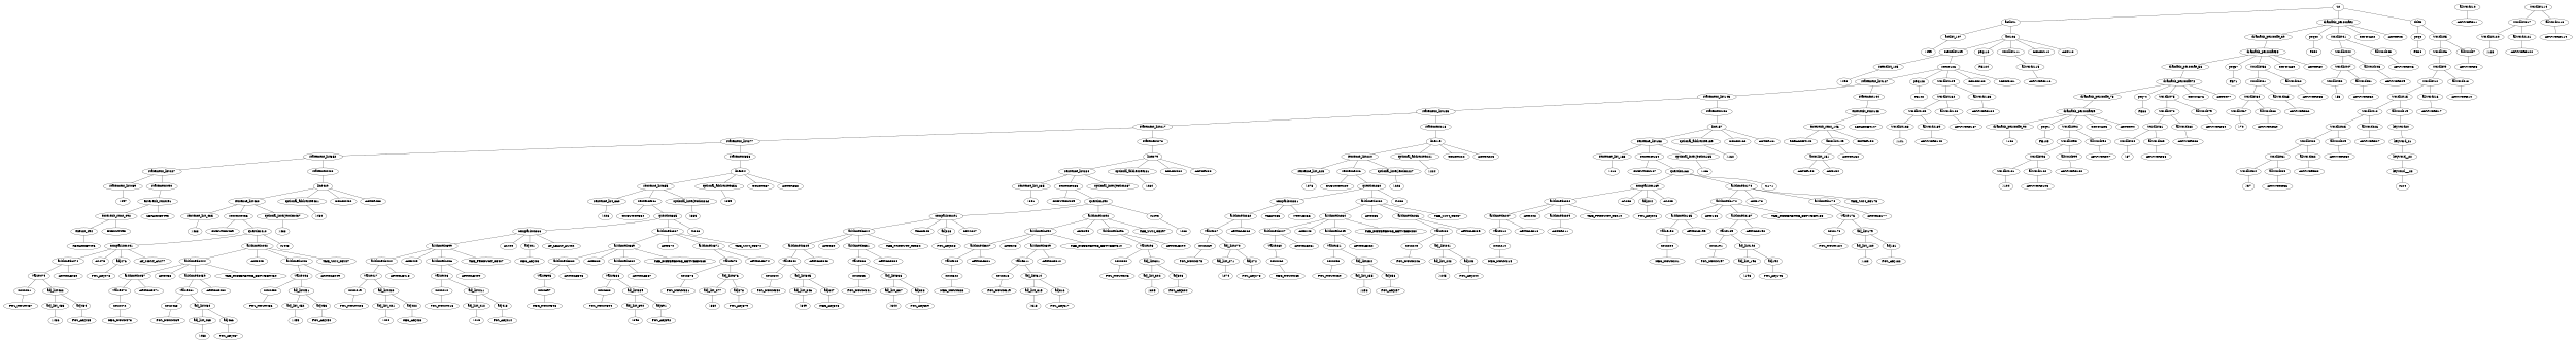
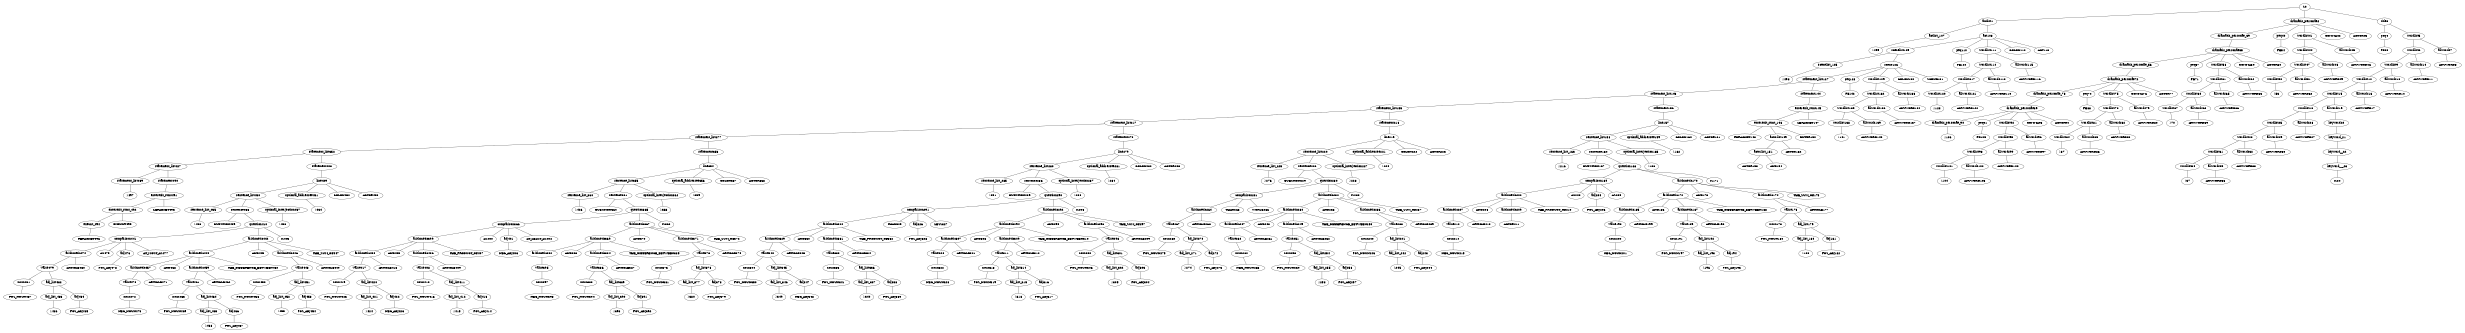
  strict graph {
    S0
    actlist1
    dramatis_personae2
    title3
    actlist_107
    act108
    dramatis_personae_39
    peq40
    wordlist41
    COMMA42
    ACTOR43
    peq4
    wordlist5
    "λ499"
    scenelist109
    peq110
    wordlist111
    COLON112
    ACT113
    dramatis_personae55
    PE54
    wordlist44
    allwords45
    PE38
    wordlist6
    allwords7
    wordlist9
    allwords10
    ANYWORD8
    wordlist12
    allwords13
    ANYWORD11
    wordlist15
    allwords16
    ANYWORD14
    wordlist18
    allwords19
    ANYWORD17
    wordlist25
    allwords26
    keyword20
    wordlist28
    allwords29
    ANYWORD27
    keyword_21
    keyword__22
    keyword___23
    IS24
    wordlist31
    allwords32
    ANYWORD30
    wordlist34
    allwords35
    ANYWORD33
    "λ37"
    ANYWORD36
    dramatis_personae_56
    peq57
    wordlist58
    COMMA59
    ACTOR60
    wordlist47
    allwords48
    ANYWORD46
    wordlist50
    allwords51
    ANYWORD49
    "λ53"
    ANYWORD52
    dramatis_personae72
    PE71
    wordlist61
    allwords62
    dramatis_personae_73
    peq74
    wordlist75
    COMMA76
    ACTOR77
    wordlist64
    allwords65
    ANYWORD63
    wordlist67
    allwords68
    ANYWORD66
    "λ70"
    ANYWORD69
    dramatis_personae89
    PE88
    wordlist78
    allwords79
    dramatis_personae_90
    peq91
    wordlist92
    COMMA93
    ACTOR94
    wordlist81
    allwords82
    ANYWORD80
    wordlist84
    allwords85
    ANYWORD83
    "λ87"
    ANYWORD86
    "λ106"
    PE105
    wordlist95
    allwords96
    wordlist98
    allwords99
    ANYWORD97
    wordlist101
    allwords102
    ANYWORD100
    "λ104"
    ANYWORD103
    scenelist_125
    scene126
    PE124
    wordlist114
    allwords115
    "λ498"
    statement_list127
    peq128
    wordlist129
    COLON130
    SCENE131
    n127 [label=wordlist817]
    allwords118
    ANYWORD116
    wordlist120
    allwords121
    ANYWORD119
    "λ123"
    ANYWORD122
    statement_list143
    statement144
    PE142
    wordlist132
    allwords133
    statement_list155
    statement156
    enterexit_stmt145
    wordlist135
    allwords136
    ANYWORD134
    wordlist138
    allwords139
    ANYWORD137
    "λ141"
    ANYWORD140
    statement_list217
    statement218
    line157
    enterexit_stmt_146
    LBRACKET147
    RBRACKET148
    actorlist149
    ENTER150
    actorlist_151
    ACTOR152
    ACTOR153
    AND154
    statement_list277
    statement278
    line219
    sentence_list158
    optional_addressee159
    COLON160
    ACTOR161
    sentence_list_163
    sentence164
    optional_interjection165
    "λ162"
    "λ216"
    QUESTION167
    question168
    n177 [label="λ136"]
    comparison169
    arithmetic170
    IS171
    arithmetic202
    AS203
    adj204
    AS205
    arithmetic172
    AND173
    arithmetic174
    THE_SUM_OF175
    arithmetic207
    AND208
    arithmetic209
    THE_PRODUCT_OF210
    POS_ADJ206
    arithmetic185
    AND186
    arithmetic187
    THE_DIFFERENCE_BETWEEN188
    value176
    ARTICLE177
    value198
    ARTICLE199
    value189
    ARTICLE190
    noun178
    adj_list179
    POS_NOUN184
    adj_list_180
    adj181
    "λ183"
    POS_ADJ182
    noun200
    noun191
    adj_list192
    POS_NOUN197
    adj_list_193
    adj194
    "λ196"
    POS_ADJ195
    NEG_NOUN201
    value212
    ARTICLE213
    ACTOR211
    noun214
    NEG_NOUN215
    statement_list352
    statement353
    line279
    sentence_list220
    optional_addressee221
    COLON222
    ACTOR223
    sentence_list_225
    sentence226
    optional_interjection227
    "λ224"
    "λ276"
    QUESTION229
    question230
    "λ228"
    comparison231
    arithmetic232
    IS233
    arithmetic264
    THAN265
    WORSE266
    arithmetic234
    AND235
    arithmetic236
    THE_SUM_OF237
    value267
    ARTICLE268
    arithmetic247
    AND248
    arithmetic249
    THE_DIFFERENCE_BETWEEN250
    value238
    ARTICLE239
    value260
    ARTICLE261
    value251
    ARTICLE252
    noun240
    adj_list241
    POS_NOUN246
    adj_list_242
    adj243
    "λ245"
    POS_ADJ244
    noun262
    noun253
    adj_list254
    POS_NOUN259
    adj_list_255
    adj256
    "λ258"
    POS_ADJ257
    NEG_NOUN263
    noun269
    adj_list270
    POS_NOUN275
    adj_list_271
    adj272
    "λ274"
    POS_ADJ273
    statement_list427
    statement428
    line354
    sentence_list280
    optional_addressee281
    COLON282
    ACTOR283
    sentence_list_285
    sentence286
    optional_interjection287
    "λ284"
    "λ351"
    QUESTION289
    question290
    "λ288"
    comparison291
    arithmetic292
    IS293
    arithmetic324
    THAN325
    adj326
    LESS327
    arithmetic294
    AND295
    arithmetic296
    THE_SUM_OF297
    arithmetic329
    AND330
    arithmetic331
    THE_PRODUCT_OF332
    POS_ADJ328
    arithmetic307
    AND308
    arithmetic309
    THE_DIFFERENCE_BETWEEN310
    value298
    ARTICLE299
    value320
    ARTICLE321
    value311
    ARTICLE312
    noun300
    adj_list301
    POS_NOUN306
    adj_list_302
    adj303
    "λ305"
    POS_ADJ304
    noun322
    noun313
    adj_list314
    POS_NOUN319
    adj_list_315
    adj316
    "λ318"
    POS_ADJ317
    NEG_NOUN323
    value342
    ARTICLE343
    value333
    ARTICLE334
    noun344
    adj_list345
    noun335
    adj_list336
    POS_NOUN341
    adj_list_337
    adj338
    "λ340"
    POS_ADJ339
    POS_NOUN350
    adj_list_346
    adj347
    "λ349"
    NEG_ADJ348
    statement_list489
    statement490
    line429
    sentence_list355
    optional_addressee356
    COLON357
    ACTOR358
    sentence_list_360
    sentence361
    optional_interjection362
    "λ359"
    "λ426"
    QUESTION364
    question365
    "λ363"
    comparison366
    arithmetic367
    IS368
    arithmetic399
    AS400
    adj401
    AT_LEAST_AS402
    arithmetic369
    AND370
    arithmetic371
    THE_SUM_OF372
    arithmetic404
    AND405
    arithmetic406
    THE_PRODUCT_OF407
    NEG_ADJ403
    arithmetic382
    AND383
    arithmetic384
    THE_DIFFERENCE_BETWEEN385
    value373
    ARTICLE374
    value395
-   ARTICLE396
    value386
    ARTICLE387
    noun375
    adj_list376
    POS_NOUN381
    adj_list_377
    adj378
    "λ380"
    POS_ADJ379
    noun397
    noun388
    adj_list389
    POS_NOUN394
    adj_list_390
    adj391
    "λ393"
    POS_ADJ392
    NEG_NOUN398
    value417
    ARTICLE418
    value408
    ARTICLE409
    noun419
    adj_list420
    noun410
    adj_list411
    POS_NOUN416
    adj_list_412
    adj413
    "λ415"
    POS_ADJ414
    POS_NOUN425
    adj_list_421
    adj422
    "λ424"
    NEG_ADJ423
    "λ497"
    enterexit_stmt491
    sentence_list430
    optional_addressee431
    COLON432
    ACTOR433
    sentence_list_435
    sentence436
    optional_interjection437
    "λ434"
    "λ488"
    QUESTION439
    n447 [label=question410]
    "λ438"
    comparison441
    arithmetic442
    IS443
    arithmetic474
    AS475
    adj476
    AT_MOST_AS477
    arithmetic444
    AND445
    arithmetic446
    THE_SUM_OF447
    value479
    ARTICLE480
    POS_ADJ478
    arithmetic457
    AND458
    arithmetic459
    THE_DIFFERENCE_BETWEEN460
    value448
    ARTICLE449
    value470
    ARTICLE471
    value461
    ARTICLE462
    noun450
    adj_list451
    POS_NOUN456
    adj_list_452
    adj453
    "λ455"
    POS_ADJ454
    noun472
    noun463
    adj_list464
    POS_NOUN469
    adj_list_465
    adj466
    "λ468"
    POS_ADJ467
    NEG_NOUN473
    noun481
    adj_list482
    POS_NOUN487
    adj_list_483
    adj484
    "λ486"
    POS_ADJ485
    enterexit_stmt_492
    LBRACKET493
    exeunt_494
    EXEUNT495
    RBRACKET496
    S0 -- actlist1
    S0 -- dramatis_personae2
    S0 -- title3
    actlist1 -- actlist_107
    actlist1 -- act108
    dramatis_personae2 -- dramatis_personae_39
    dramatis_personae2 -- peq40
    dramatis_personae2 -- wordlist41
    dramatis_personae2 -- COMMA42
    dramatis_personae2 -- ACTOR43
    title3 -- peq4
    title3 -- wordlist5
    actlist_107 -- "λ499"
    act108 -- scenelist109
    act108 -- peq110
    act108 -- wordlist111
    act108 -- COLON112
    act108 -- ACT113
    dramatis_personae_39 -- dramatis_personae55
    peq40 -- PE54
    wordlist41 -- wordlist44
    wordlist41 -- allwords45
    peq4 -- PE38
    wordlist5 -- wordlist6
    wordlist5 -- allwords7
    scenelist109 -- scenelist_125
    scenelist109 -- scene126
    peq110 -- PE124
+   wordlist111 -- wordlist114
    wordlist111 -- allwords115
    dramatis_personae55 -- dramatis_personae_56
    dramatis_personae55 -- peq57
    dramatis_personae55 -- wordlist58
    dramatis_personae55 -- COMMA59
    dramatis_personae55 -- ACTOR60
    wordlist44 -- wordlist47
    wordlist44 -- allwords48
    allwords45 -- ANYWORD46
    wordlist6 -- wordlist9
+   wordlist6 -- allwords10
    allwords7 -- ANYWORD8
    wordlist9 -- wordlist12
    wordlist9 -- allwords13
    allwords10 -- ANYWORD11
    wordlist12 -- wordlist15
    wordlist12 -- allwords16
    allwords13 -- ANYWORD14
    wordlist15 -- wordlist18
    wordlist15 -- allwords19
    allwords16 -- ANYWORD17
    wordlist18 -- wordlist25
    wordlist18 -- allwords26
    allwords19 -- keyword20
    wordlist25 -- wordlist28
    wordlist25 -- allwords29
    allwords26 -- ANYWORD27
    keyword20 -- keyword_21
    wordlist28 -- wordlist31
    wordlist28 -- allwords32
    allwords29 -- ANYWORD30
    keyword_21 -- keyword__22
    keyword__22 -- keyword___23
    keyword___23 -- IS24
    wordlist31 -- wordlist34
    wordlist31 -- allwords35
    allwords32 -- ANYWORD33
    wordlist34 -- "λ37"
    allwords35 -- ANYWORD36
    dramatis_personae_56 -- dramatis_personae72
    peq57 -- PE71
    wordlist58 -- wordlist61
    wordlist58 -- allwords62
    wordlist47 -- wordlist50
    wordlist47 -- allwords51
    allwords48 -- ANYWORD49
    wordlist50 -- "λ53"
    allwords51 -- ANYWORD52
    dramatis_personae72 -- dramatis_personae_73
    dramatis_personae72 -- peq74
    dramatis_personae72 -- wordlist75
    dramatis_personae72 -- COMMA76
    dramatis_personae72 -- ACTOR77
    wordlist61 -- wordlist64
    wordlist61 -- allwords65
    allwords62 -- ANYWORD63
    dramatis_personae_73 -- dramatis_personae89
    peq74 -- PE88
    wordlist75 -- wordlist78
    wordlist75 -- allwords79
    wordlist64 -- wordlist67
    wordlist64 -- allwords68
    allwords65 -- ANYWORD66
    wordlist67 -- "λ70"
    allwords68 -- ANYWORD69
    dramatis_personae89 -- dramatis_personae_90
    dramatis_personae89 -- peq91
    dramatis_personae89 -- wordlist92
    dramatis_personae89 -- COMMA93
    dramatis_personae89 -- ACTOR94
    wordlist78 -- wordlist81
    wordlist78 -- allwords82
    allwords79 -- ANYWORD80
    dramatis_personae_90 -- "λ106"
    peq91 -- PE105
    wordlist92 -- wordlist95
    wordlist92 -- allwords96
    wordlist81 -- wordlist84
    wordlist81 -- allwords85
    allwords82 -- ANYWORD83
    wordlist84 -- "λ87"
    allwords85 -- ANYWORD86
    wordlist95 -- wordlist98
    wordlist95 -- allwords99
    allwords96 -- ANYWORD97
    wordlist98 -- wordlist101
    wordlist98 -- allwords102
    allwords99 -- ANYWORD100
    wordlist101 -- "λ104"
    allwords102 -- ANYWORD103
    scenelist_125 -- "λ498"
    scene126 -- statement_list127
    scene126 -- peq128
    scene126 -- wordlist129
    scene126 -- COLON130
    scene126 -- SCENE131
    wordlist114 -- n127
    wordlist114 -- allwords118
    allwords115 -- ANYWORD116
    statement_list127 -- statement_list143
    statement_list127 -- statement144
    peq128 -- PE142
    wordlist129 -- wordlist132
    wordlist129 -- allwords133
    n127 -- wordlist120
    n127 -- allwords121
    allwords118 -- ANYWORD119
    wordlist120 -- "λ123"
    allwords121 -- ANYWORD122
    statement_list143 -- statement_list155
    statement_list143 -- statement156
    statement144 -- enterexit_stmt145
    wordlist132 -- wordlist135
    wordlist132 -- allwords136
    allwords133 -- ANYWORD134
    statement_list155 -- statement_list217
    statement_list155 -- statement218
    statement156 -- line157
    enterexit_stmt145 -- enterexit_stmt_146
    enterexit_stmt145 -- LBRACKET147
    wordlist135 -- wordlist138
    wordlist135 -- allwords139
    allwords136 -- ANYWORD137
    wordlist138 -- "λ141"
    allwords139 -- ANYWORD140
    statement_list217 -- statement_list277
    statement_list217 -- statement278
    statement218 -- line219
    line157 -- sentence_list158
    line157 -- optional_addressee159
    line157 -- COLON160
    line157 -- ACTOR161
    enterexit_stmt_146 -- RBRACKET148
    enterexit_stmt_146 -- actorlist149
    enterexit_stmt_146 -- ENTER150
    actorlist149 -- actorlist_151
    actorlist149 -- ACTOR152
    actorlist_151 -- ACTOR153
    actorlist_151 -- AND154
    statement_list277 -- statement_list352
    statement_list277 -- statement353
    statement278 -- line279
    line219 -- sentence_list220
    line219 -- optional_addressee221
    line219 -- COLON222
    line219 -- ACTOR223
    sentence_list158 -- sentence_list_163
    sentence_list158 -- sentence164
    sentence_list158 -- optional_interjection165
    optional_addressee159 -- "λ162"
    sentence_list_163 -- "λ216"
    sentence164 -- QUESTION167
    sentence164 -- question168
    optional_interjection165 -- n177
    question168 -- comparison169
    question168 -- arithmetic170
    question168 -- IS171
    comparison169 -- arithmetic202
    comparison169 -- AS203
    comparison169 -- adj204
    comparison169 -- AS205
    arithmetic170 -- arithmetic172
    arithmetic170 -- AND173
    arithmetic170 -- arithmetic174
    arithmetic170 -- THE_SUM_OF175
    arithmetic202 -- arithmetic207
    arithmetic202 -- AND208
    arithmetic202 -- arithmetic209
    arithmetic202 -- THE_PRODUCT_OF210
    adj204 -- POS_ADJ206
    arithmetic172 -- arithmetic185
    arithmetic172 -- AND186
    arithmetic172 -- arithmetic187
    arithmetic172 -- THE_DIFFERENCE_BETWEEN188
    arithmetic174 -- value176
    arithmetic174 -- ARTICLE177
    arithmetic207 -- value212
    arithmetic207 -- ARTICLE213
    arithmetic209 -- ACTOR211
    arithmetic185 -- value198
    arithmetic185 -- ARTICLE199
    arithmetic187 -- value189
    arithmetic187 -- ARTICLE190
    value176 -- noun178
    value176 -- adj_list179
    value198 -- noun200
    value189 -- noun191
    value189 -- adj_list192
    noun178 -- POS_NOUN184
    adj_list179 -- adj_list_180
    adj_list179 -- adj181
    adj_list_180 -- "λ183"
    adj181 -- POS_ADJ182
    noun200 -- NEG_NOUN201
    noun191 -- POS_NOUN197
    adj_list192 -- adj_list_193
    adj_list192 -- adj194
    adj_list_193 -- "λ196"
    adj194 -- POS_ADJ195
    value212 -- noun214
    noun214 -- NEG_NOUN215
    statement_list352 -- statement_list427
    statement_list352 -- statement428
    statement353 -- line354
    line279 -- sentence_list280
    line279 -- optional_addressee281
    line279 -- COLON282
    line279 -- ACTOR283
    sentence_list220 -- sentence_list_225
    sentence_list220 -- sentence226
    sentence_list220 -- optional_interjection227
    optional_addressee221 -- "λ224"
    sentence_list_225 -- "λ276"
    sentence226 -- QUESTION229
    sentence226 -- question230
    optional_interjection227 -- "λ228"
    question230 -- comparison231
    question230 -- arithmetic232
    question230 -- IS233
    comparison231 -- arithmetic264
    comparison231 -- THAN265
    comparison231 -- WORSE266
    arithmetic232 -- arithmetic234
    arithmetic232 -- AND235
    arithmetic232 -- arithmetic236
    arithmetic232 -- THE_SUM_OF237
    arithmetic264 -- value267
    arithmetic264 -- ARTICLE268
    arithmetic234 -- arithmetic247
    arithmetic234 -- AND248
    arithmetic234 -- arithmetic249
    arithmetic234 -- THE_DIFFERENCE_BETWEEN250
    arithmetic236 -- value238
    arithmetic236 -- ARTICLE239
    value267 -- noun269
    value267 -- adj_list270
    arithmetic247 -- value260
    arithmetic247 -- ARTICLE261
    arithmetic249 -- value251
    arithmetic249 -- ARTICLE252
    value238 -- noun240
    value238 -- adj_list241
    value260 -- noun262
    value251 -- noun253
    value251 -- adj_list254
    noun240 -- POS_NOUN246
    adj_list241 -- adj_list_242
    adj_list241 -- adj243
    adj_list_242 -- "λ245"
    adj243 -- POS_ADJ244
    noun262 -- NEG_NOUN263
    noun253 -- POS_NOUN259
    adj_list254 -- adj_list_255
    adj_list254 -- adj256
    adj_list_255 -- "λ258"
    adj256 -- POS_ADJ257
    noun269 -- POS_NOUN275
    adj_list270 -- adj_list_271
    adj_list270 -- adj272
    adj_list_271 -- "λ274"
    adj272 -- POS_ADJ273
    statement_list427 -- statement_list489
    statement_list427 -- statement490
    statement428 -- line429
    line354 -- sentence_list355
    line354 -- optional_addressee356
    line354 -- COLON357
    line354 -- ACTOR358
    sentence_list280 -- sentence_list_285
    sentence_list280 -- sentence286
    sentence_list280 -- optional_interjection287
    optional_addressee281 -- "λ284"
    sentence_list_285 -- "λ351"
    sentence286 -- QUESTION289
    sentence286 -- question290
-   IS293 -- "λ288"
+   optional_interjection287 -- "λ288"
    question290 -- comparison291
    question290 -- arithmetic292
    question290 -- IS293
    comparison291 -- arithmetic324
    comparison291 -- THAN325
    comparison291 -- adj326
    comparison291 -- LESS327
    arithmetic292 -- arithmetic294
    arithmetic292 -- AND295
    arithmetic292 -- arithmetic296
    arithmetic292 -- THE_SUM_OF297
    arithmetic324 -- arithmetic329
    arithmetic324 -- AND330
    arithmetic324 -- arithmetic331
    arithmetic324 -- THE_PRODUCT_OF332
    adj326 -- POS_ADJ328
    arithmetic294 -- arithmetic307
    arithmetic294 -- AND308
    arithmetic294 -- arithmetic309
    arithmetic294 -- THE_DIFFERENCE_BETWEEN310
    arithmetic296 -- value298
    arithmetic296 -- ARTICLE299
    arithmetic329 -- value342
    arithmetic329 -- ARTICLE343
    arithmetic331 -- value333
    arithmetic331 -- ARTICLE334
    arithmetic307 -- value320
    arithmetic307 -- ARTICLE321
    arithmetic309 -- value311
    arithmetic309 -- ARTICLE312
    value298 -- noun300
    value298 -- adj_list301
    value320 -- noun322
    value311 -- noun313
    value311 -- adj_list314
    noun300 -- POS_NOUN306
    adj_list301 -- adj_list_302
    adj_list301 -- adj303
    adj_list_302 -- "λ305"
    adj303 -- POS_ADJ304
    noun322 -- NEG_NOUN323
    noun313 -- POS_NOUN319
    adj_list314 -- adj_list_315
    adj_list314 -- adj316
    adj_list_315 -- "λ318"
    adj316 -- POS_ADJ317
    value342 -- noun344
    value342 -- adj_list345
    value333 -- noun335
    value333 -- adj_list336
    noun344 -- POS_NOUN350
    adj_list345 -- adj_list_346
    adj_list345 -- adj347
    noun335 -- POS_NOUN341
    adj_list336 -- adj_list_337
    adj_list336 -- adj338
    adj_list_337 -- "λ340"
    adj338 -- POS_ADJ339
    adj_list_346 -- "λ349"
    adj347 -- NEG_ADJ348
    statement_list489 -- "λ497"
    statement490 -- enterexit_stmt491
    line429 -- sentence_list430
    line429 -- optional_addressee431
    line429 -- COLON432
    line429 -- ACTOR433
    sentence_list355 -- sentence_list_360
    sentence_list355 -- sentence361
    sentence_list355 -- optional_interjection362
    optional_addressee356 -- "λ359"
    sentence_list_360 -- "λ426"
    sentence361 -- QUESTION364
    sentence361 -- question365
    optional_interjection362 -- "λ363"
    question365 -- comparison366
    question365 -- arithmetic367
    question365 -- IS368
    comparison366 -- arithmetic399
    comparison366 -- AS400
    comparison366 -- adj401
    comparison366 -- AT_LEAST_AS402
    arithmetic367 -- arithmetic369
    arithmetic367 -- AND370
    arithmetic367 -- arithmetic371
    arithmetic367 -- THE_SUM_OF372
    arithmetic399 -- arithmetic404
    arithmetic399 -- AND405
    arithmetic399 -- arithmetic406
    arithmetic399 -- THE_PRODUCT_OF407
    adj401 -- NEG_ADJ403
    arithmetic369 -- arithmetic382
    arithmetic369 -- AND383
    arithmetic369 -- arithmetic384
    arithmetic369 -- THE_DIFFERENCE_BETWEEN385
    arithmetic371 -- value373
    arithmetic371 -- ARTICLE374
    arithmetic404 -- value417
    arithmetic404 -- ARTICLE418
    arithmetic406 -- value408
    arithmetic406 -- ARTICLE409
    arithmetic382 -- value395
-   arithmetic382 -- ARTICLE396
    arithmetic384 -- value386
    arithmetic384 -- ARTICLE387
    value373 -- noun375
    value373 -- adj_list376
    value395 -- noun397
    value386 -- noun388
    value386 -- adj_list389
    noun375 -- POS_NOUN381
    adj_list376 -- adj_list_377
    adj_list376 -- adj378
    adj_list_377 -- "λ380"
    adj378 -- POS_ADJ379
    noun397 -- NEG_NOUN398
    noun388 -- POS_NOUN394
    adj_list389 -- adj_list_390
    adj_list389 -- adj391
    adj_list_390 -- "λ393"
    adj391 -- POS_ADJ392
    value417 -- noun419
    value417 -- adj_list420
    value408 -- noun410
    value408 -- adj_list411
    noun419 -- POS_NOUN425
    adj_list420 -- adj_list_421
    adj_list420 -- adj422
    noun410 -- POS_NOUN416
    adj_list411 -- adj_list_412
    adj_list411 -- adj413
    adj_list_412 -- "λ415"
    adj413 -- POS_ADJ414
    adj_list_421 -- "λ424"
    adj422 -- NEG_ADJ423
    enterexit_stmt491 -- enterexit_stmt_492
    enterexit_stmt491 -- LBRACKET493
    sentence_list430 -- sentence_list_435
    sentence_list430 -- sentence436
    sentence_list430 -- optional_interjection437
    optional_addressee431 -- "λ434"
    sentence_list_435 -- "λ488"
    sentence436 -- QUESTION439
    sentence436 -- n447
    optional_interjection437 -- "λ438"
    n447 -- comparison441
    n447 -- arithmetic442
    n447 -- IS443
    comparison441 -- arithmetic474
    comparison441 -- AS475
    comparison441 -- adj476
    comparison441 -- AT_MOST_AS477
    arithmetic442 -- arithmetic444
    arithmetic442 -- AND445
    arithmetic442 -- arithmetic446
    arithmetic442 -- THE_SUM_OF447
    arithmetic474 -- value479
    arithmetic474 -- ARTICLE480
    adj476 -- POS_ADJ478
    arithmetic444 -- arithmetic457
    arithmetic444 -- AND458
    arithmetic444 -- arithmetic459
    arithmetic444 -- THE_DIFFERENCE_BETWEEN460
    arithmetic446 -- value448
    arithmetic446 -- ARTICLE449
    value479 -- noun481
    value479 -- adj_list482
    arithmetic457 -- value470
    arithmetic457 -- ARTICLE471
    arithmetic459 -- value461
    arithmetic459 -- ARTICLE462
    value448 -- noun450
    value448 -- adj_list451
    value470 -- noun472
    value461 -- noun463
    value461 -- adj_list464
    noun450 -- POS_NOUN456
    adj_list451 -- adj_list_452
    adj_list451 -- adj453
    adj_list_452 -- "λ455"
    adj453 -- POS_ADJ454
    noun472 -- NEG_NOUN473
    noun463 -- POS_NOUN469
    adj_list464 -- adj_list_465
    adj_list464 -- adj466
    adj_list_465 -- "λ468"
    adj466 -- POS_ADJ467
    noun481 -- POS_NOUN487
    adj_list482 -- adj_list_483
    adj_list482 -- adj484
    adj_list_483 -- "λ486"
    adj484 -- POS_ADJ485
    enterexit_stmt_492 -- exeunt_494
    enterexit_stmt_492 -- EXEUNT495
    exeunt_494 -- RBRACKET496
  }
